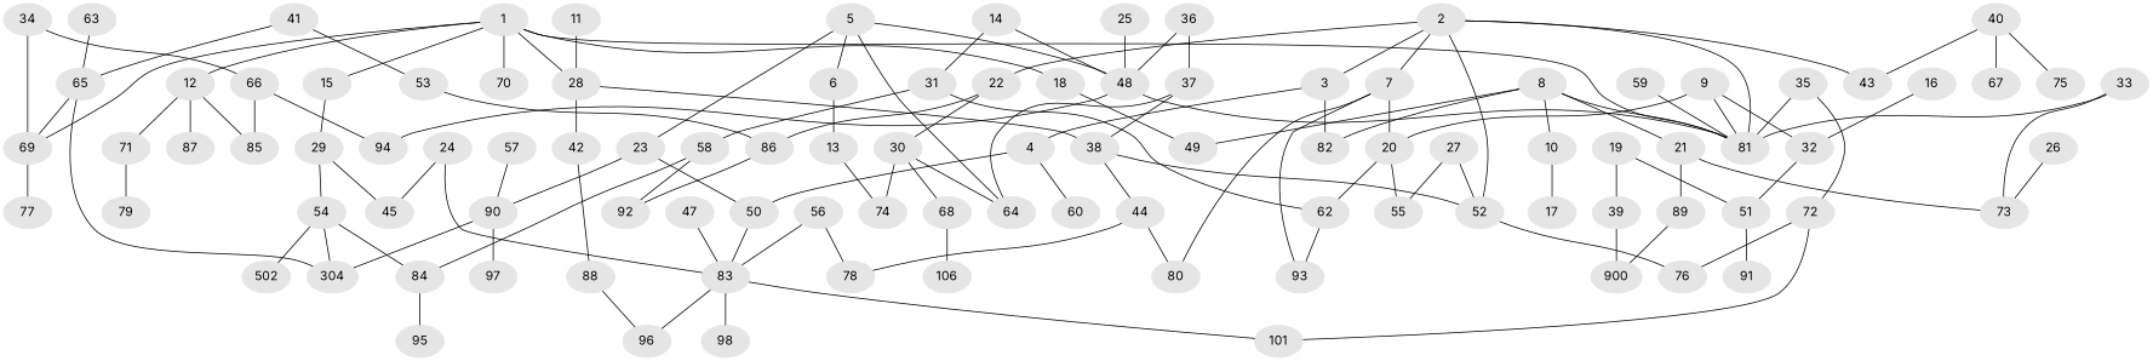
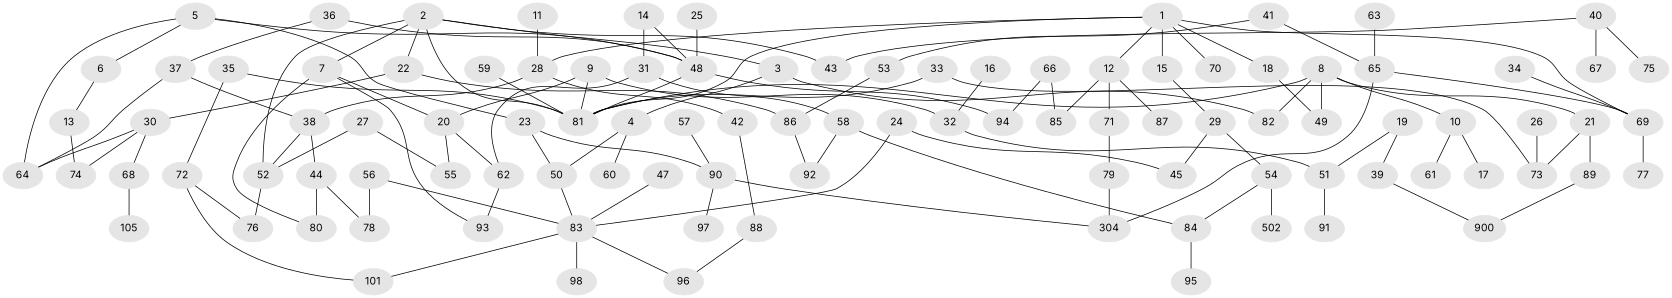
  graph {
    fontname=Inter
    node [color=gray90 fontname=Inter style=filled]
    edge [fontname=Inter weight=1.0]
    1
    12
    15
    18
    28
    69
    70
    81
    71
    85
    87
    29
    49
    38
    42
    77
    2
    3
    7
    22
    43
    52
    4
    82
    20
    80
    93
    30
    86
    76
    50
    60
    26
    73
    83
    5
    6
    23
    48
    64
    13
    90
    94
    74
    55
    62
    8
    10
    21
    17
+   61
    89
    9
    32
    51
    11
    79
    14
    31
    58
    45
    54
    16
    19
    39
    n66 [label=900]
    91
    68
    92
    n70 [label=304]
    97
    24
    101
    96
    98
    25
    27
    44
    88
    84
    n81 [label=502]
-   105 [label=106]
+   105
    33
    34
    66
    65
    35
    72
    36
    37
    78
    40
    67
    75
    41
    53
    47
    95
    56
    57
    59
    63
    1 -- 12
    1 -- 15
    1 -- 18
    1 -- 28
    1 -- 69
    1 -- 70
    1 -- 81
    12 -- 71
    12 -- 85
    12 -- 87
    15 -- 29
    18 -- 49
    28 -- 38
    28 -- 42
    69 -- 77
    71 -- 79
    29 -- 45
    29 -- 54
    38 -- 52
    38 -- 44
    42 -- 88
    2 -- 81
    2 -- 3
    2 -- 7
    2 -- 22
    2 -- 43
    2 -- 52
    3 -- 4
    3 -- 82
    7 -- 20
    7 -- 80
    7 -- 93
    22 -- 30
    22 -- 86
    52 -- 76
    4 -- 50
    4 -- 60
    20 -- 55
    20 -- 62
    30 -- 64
    30 -- 74
    30 -- 68
    86 -- 92
    50 -- 83
    26 -- 73
    83 -- 101
    83 -- 96
    83 -- 98
    5 -- 6
    5 -- 23
    5 -- 48
    5 -- 64
    6 -- 13
    23 -- 50
    23 -- 90
    48 -- 81
    48 -- 94
    13 -- 74
    90 -- n70
    90 -- 97
    62 -- 93
    8 -- 81
    8 -- 49
    8 -- 82
    8 -- 10
    8 -- 21
    10 -- 17
+   10 -- 61
    21 -- 73
    21 -- 89 [weight=2.0]
    89 -- n66
    9 -- 81
    9 -- 20
    9 -- 32
    32 -- 51
    51 -- 91
    11 -- 28
-   54 -- n70
+   79 -- n70
    14 -- 48
    14 -- 31
    31 -- 62
    31 -- 58
    58 -- 92
    58 -- 84
    54 -- 84
    54 -- n81
    16 -- 32
    19 -- 51
    19 -- 39
    39 -- n66
    68 -- 105
    24 -- 83
    24 -- 45
    25 -- 48
    27 -- 52
    27 -- 55
    44 -- 80
    44 -- 78
    88 -- 96
    84 -- 95
    33 -- 81
    33 -- 73
    34 -- 69
-   34 -- 66
    66 -- 85
    66 -- 94
    65 -- 69
    65 -- n70
    35 -- 81
    35 -- 72
    72 -- 76
    72 -- 101
    36 -- 48
    36 -- 37
    37 -- 38
    37 -- 64
    40 -- 43
    40 -- 67
    40 -- 75
    41 -- 65
    41 -- 53
    53 -- 86
    47 -- 83
    56 -- 83
    56 -- 78
    57 -- 90
    59 -- 81
    63 -- 65
  }
